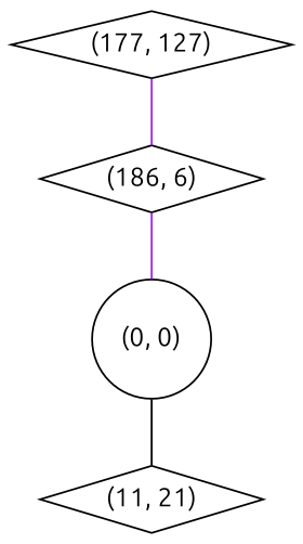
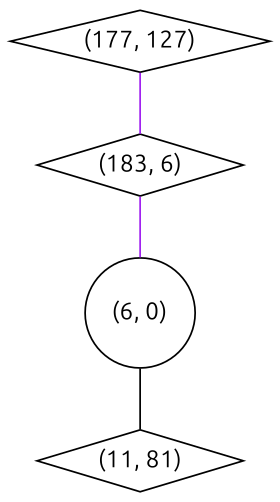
  graph {
    fontname=Ubuntu
    node [fontname=Ubuntu shape=diamond]
    edge [color=purple fontname=Ubuntu weight=1]
    "(177, 127)"
-   "(183, 6)" [label="(186, 6)"]
-   "(0, 0)" [shape=circle]
-   "(11, 21)"
+   "(183, 6)"
+   "(0, 0)" [shape=circle label="(6, 0)"]
+   "(11, 21)" [label="(11, 81)"]
    "(177, 127)" -- "(183, 6)"
    "(183, 6)" -- "(0, 0)"
    "(0, 0)" -- "(11, 21)" [color=black weight=4]
  }
